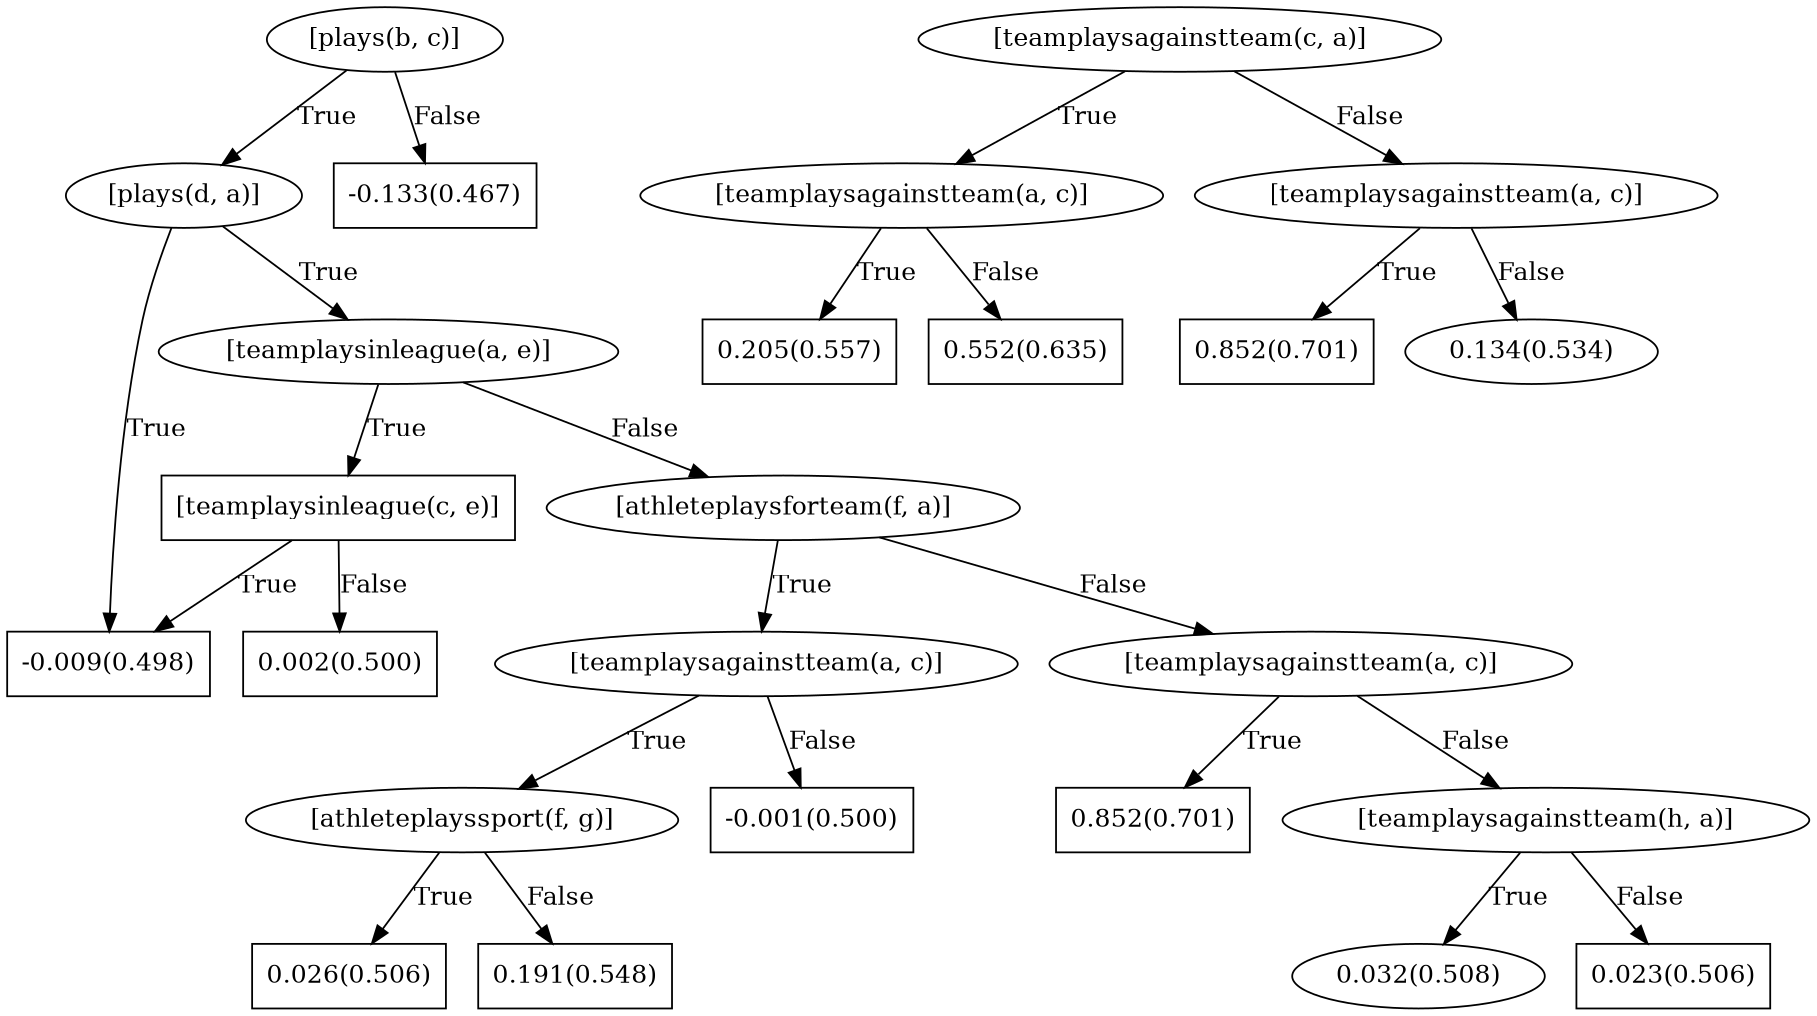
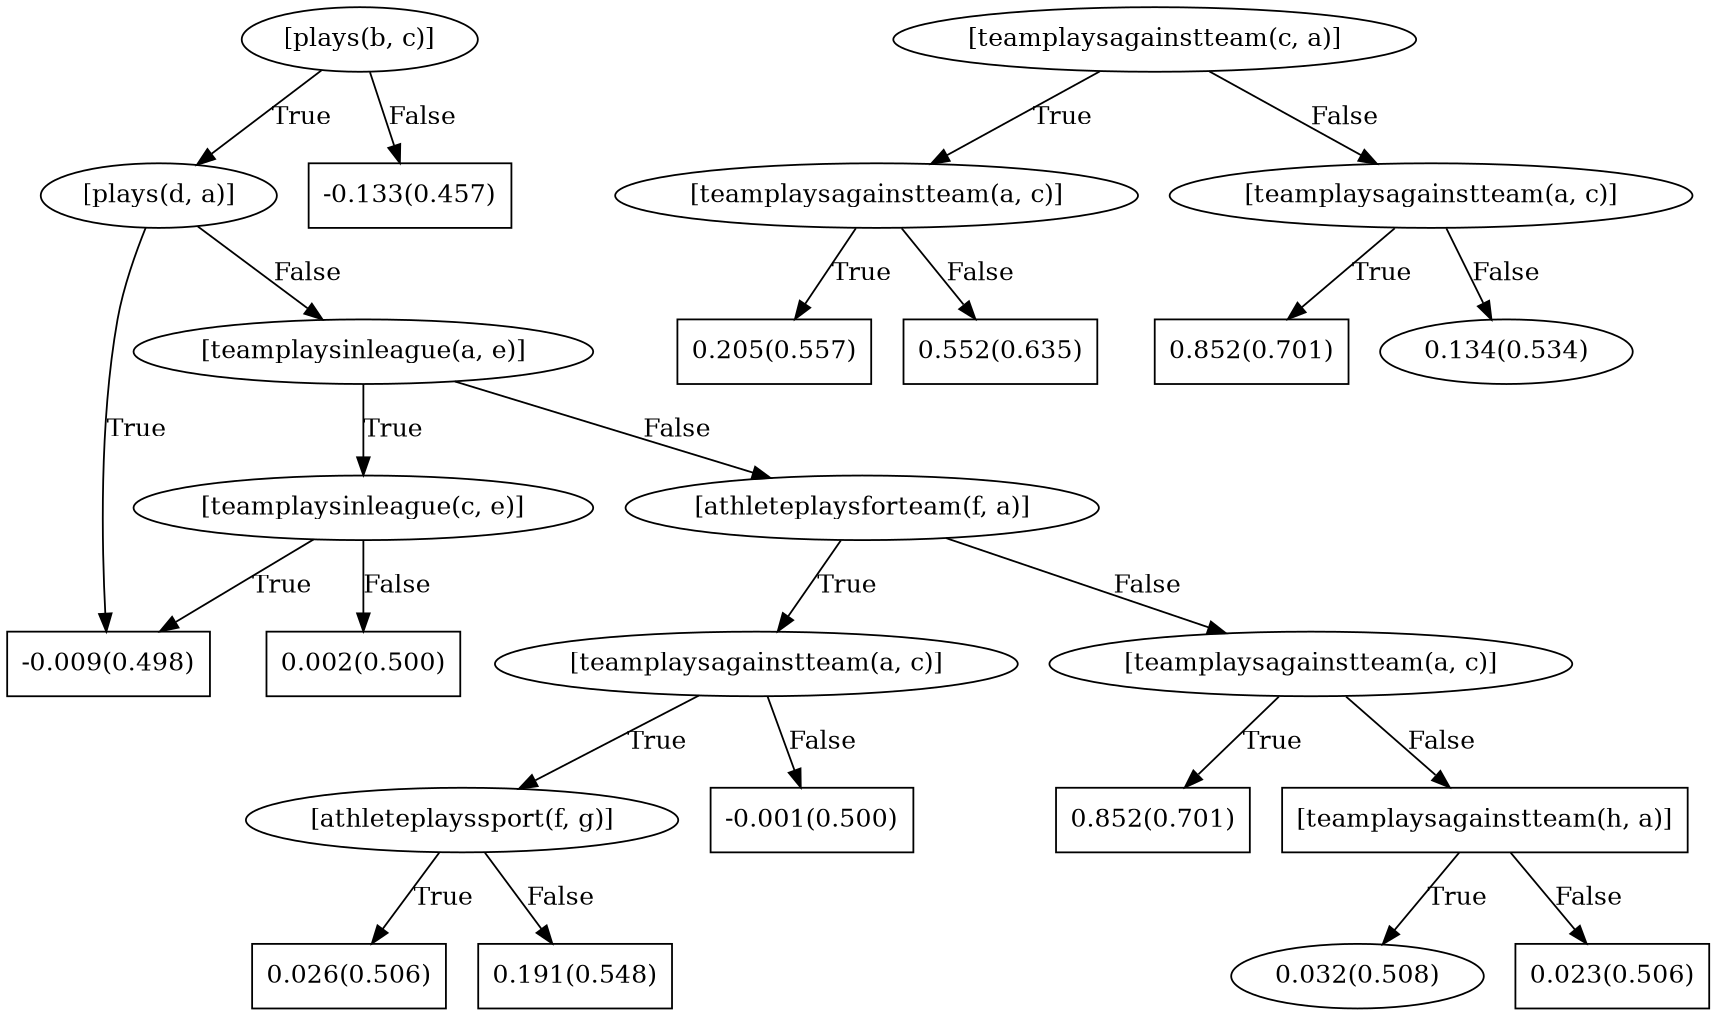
  digraph {
    n1 [label="[plays(b, c)]"]
    n2 [label="[plays(d, a)]"]
-   n3 [label="-0.133(0.467)" shape=box]
+   n3 [label="-0.133(0.457)" shape=box]
    n4 [label="-0.009(0.498)" shape=box]
    n5 [label="[teamplaysinleague(a, e)]"]
-   n6 [label="[teamplaysinleague(c, e)]" shape=box]
+   n6 [label="[teamplaysinleague(c, e)]"]
    n7 [label="[athleteplaysforteam(f, a)]"]
    n8 [label="0.002(0.500)" shape=box]
    n9 [label="[teamplaysagainstteam(a, c)]"]
    n10 [label="[teamplaysagainstteam(a, c)]"]
    n11 [label="[teamplaysagainstteam(c, a)]"]
    n12 [label="[teamplaysagainstteam(a, c)]"]
    n13 [label="[teamplaysagainstteam(a, c)]"]
    n14 [label="[athleteplayssport(f, g)]"]
    n15 [label="-0.001(0.500)" shape=box]
    n16 [label="0.852(0.701)" shape=box]
-   n17 [label="[teamplaysagainstteam(h, a)]"]
+   n17 [label="[teamplaysagainstteam(h, a)]" shape=box]
    n18 [label="0.205(0.557)" shape=box]
    n19 [label="0.552(0.635)" shape=box]
    n20 [label="0.852(0.701)" shape=box]
    n21 [label="0.134(0.534)" shape=ellipse]
    n22 [label="0.026(0.506)" shape=box]
    n23 [label="0.191(0.548)" shape=box]
    n24 [label="0.032(0.508)" shape=ellipse]
    n25 [label="0.023(0.506)" shape=box]
    n1 -> n2 [label=True]
    n1 -> n3 [label=False]
    n2 -> n4 [label=True]
-   n2 -> n5 [label=True]
+   n2 -> n5 [label=False]
    n5 -> n6 [label=True]
    n5 -> n7 [label=False]
    n6 -> n4 [label=True]
    n6 -> n8 [label=False]
    n7 -> n9 [label=True]
    n7 -> n10 [label=False]
    n9 -> n14 [label=True]
    n9 -> n15 [label=False]
    n10 -> n16 [label=True]
    n10 -> n17 [label=False]
    n11 -> n12 [label=True]
    n11 -> n13 [label=False]
    n12 -> n18 [label=True]
    n12 -> n19 [label=False]
    n13 -> n20 [label=True]
    n13 -> n21 [label=False]
    n14 -> n22 [label=True]
    n14 -> n23 [label=False]
    n17 -> n24 [label=True]
    n17 -> n25 [label=False]
  }
